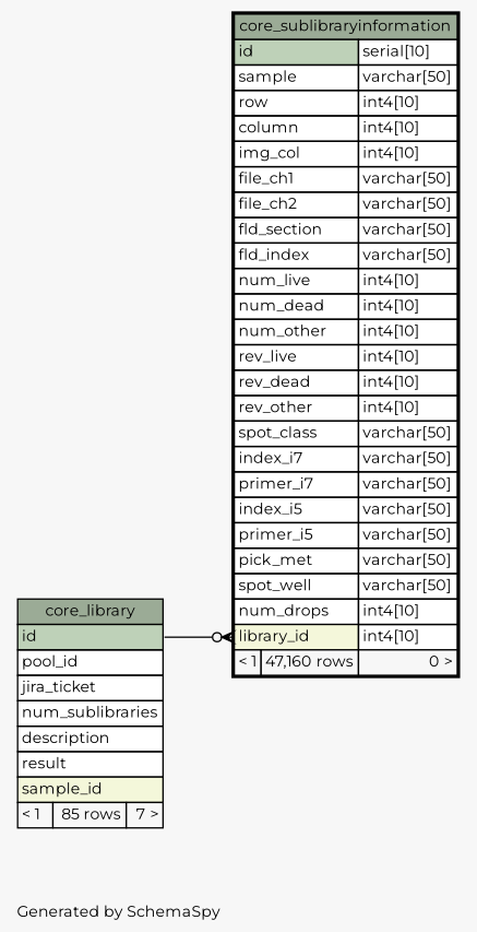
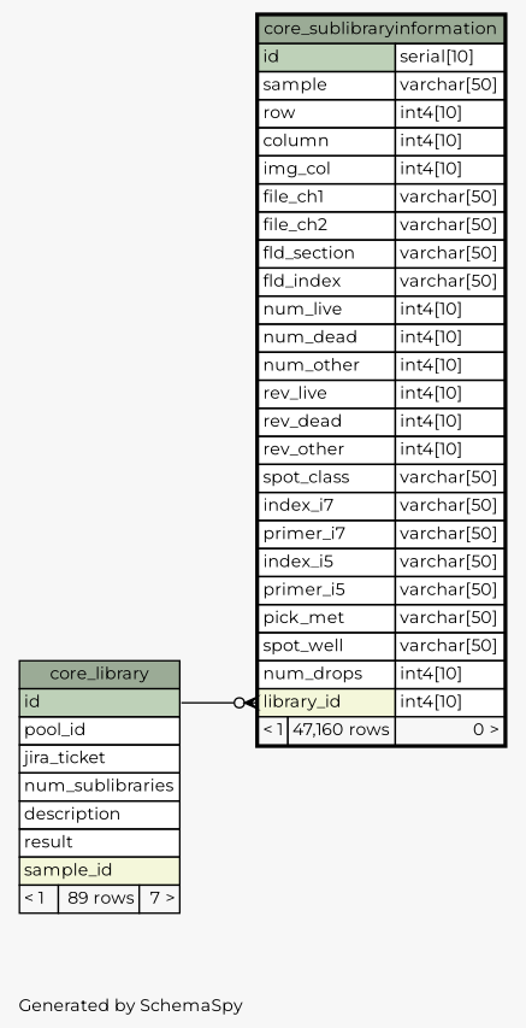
  digraph {
    bgcolor="#f7f7f7"
    fontname=Montserrat
    fontsize=11
    label="\nGenerated by SchemaSpy"
    labeljust=l
    nodesep=0.18
    rankdir=RL
    ranksep=0.46
    node [fontname=Montserrat fontsize=11 shape=plaintext]
    n1 [label=<     <TABLE BORDER="2" CELLBORDER="1" CELLSPACING="0" BGCOLOR="#ffffff">       <TR><TD COLSPAN="3" BGCOLOR="#9bab96" ALIGN="CENTER">core_sublibraryinformation</TD></TR>       <TR><TD PORT="id" COLSPAN="2" BGCOLOR="#bed1b8" ALIGN="LEFT">id</TD><TD PORT="id.type" ALIGN="LEFT">serial[10]</TD></TR>       <TR><TD PORT="sample" COLSPAN="2" ALIGN="LEFT">sample</TD><TD PORT="sample.type" ALIGN="LEFT">varchar[50]</TD></TR>       <TR><TD PORT="row" COLSPAN="2" ALIGN="LEFT">row</TD><TD PORT="row.type" ALIGN="LEFT">int4[10]</TD></TR>       <TR><TD PORT="column" COLSPAN="2" ALIGN="LEFT">column</TD><TD PORT="column.type" ALIGN="LEFT">int4[10]</TD></TR>       <TR><TD PORT="img_col" COLSPAN="2" ALIGN="LEFT">img_col</TD><TD PORT="img_col.type" ALIGN="LEFT">int4[10]</TD></TR>       <TR><TD PORT="file_ch1" COLSPAN="2" ALIGN="LEFT">file_ch1</TD><TD PORT="file_ch1.type" ALIGN="LEFT">varchar[50]</TD></TR>       <TR><TD PORT="file_ch2" COLSPAN="2" ALIGN="LEFT">file_ch2</TD><TD PORT="file_ch2.type" ALIGN="LEFT">varchar[50]</TD></TR>       <TR><TD PORT="fld_section" COLSPAN="2" ALIGN="LEFT">fld_section</TD><TD PORT="fld_section.type" ALIGN="LEFT">varchar[50]</TD></TR>       <TR><TD PORT="fld_index" COLSPAN="2" ALIGN="LEFT">fld_index</TD><TD PORT="fld_index.type" ALIGN="LEFT">varchar[50]</TD></TR>       <TR><TD PORT="num_live" COLSPAN="2" ALIGN="LEFT">num_live</TD><TD PORT="num_live.type" ALIGN="LEFT">int4[10]</TD></TR>       <TR><TD PORT="num_dead" COLSPAN="2" ALIGN="LEFT">num_dead</TD><TD PORT="num_dead.type" ALIGN="LEFT">int4[10]</TD></TR>       <TR><TD PORT="num_other" COLSPAN="2" ALIGN="LEFT">num_other</TD><TD PORT="num_other.type" ALIGN="LEFT">int4[10]</TD></TR>       <TR><TD PORT="rev_live" COLSPAN="2" ALIGN="LEFT">rev_live</TD><TD PORT="rev_live.type" ALIGN="LEFT">int4[10]</TD></TR>       <TR><TD PORT="rev_dead" COLSPAN="2" ALIGN="LEFT">rev_dead</TD><TD PORT="rev_dead.type" ALIGN="LEFT">int4[10]</TD></TR>       <TR><TD PORT="rev_other" COLSPAN="2" ALIGN="LEFT">rev_other</TD><TD PORT="rev_other.type" ALIGN="LEFT">int4[10]</TD></TR>       <TR><TD PORT="spot_class" COLSPAN="2" ALIGN="LEFT">spot_class</TD><TD PORT="spot_class.type" ALIGN="LEFT">varchar[50]</TD></TR>       <TR><TD PORT="index_i7" COLSPAN="2" ALIGN="LEFT">index_i7</TD><TD PORT="index_i7.type" ALIGN="LEFT">varchar[50]</TD></TR>       <TR><TD PORT="primer_i7" COLSPAN="2" ALIGN="LEFT">primer_i7</TD><TD PORT="primer_i7.type" ALIGN="LEFT">varchar[50]</TD></TR>       <TR><TD PORT="index_i5" COLSPAN="2" ALIGN="LEFT">index_i5</TD><TD PORT="index_i5.type" ALIGN="LEFT">varchar[50]</TD></TR>       <TR><TD PORT="primer_i5" COLSPAN="2" ALIGN="LEFT">primer_i5</TD><TD PORT="primer_i5.type" ALIGN="LEFT">varchar[50]</TD></TR>       <TR><TD PORT="pick_met" COLSPAN="2" ALIGN="LEFT">pick_met</TD><TD PORT="pick_met.type" ALIGN="LEFT">varchar[50]</TD></TR>       <TR><TD PORT="spot_well" COLSPAN="2" ALIGN="LEFT">spot_well</TD><TD PORT="spot_well.type" ALIGN="LEFT">varchar[50]</TD></TR>       <TR><TD PORT="num_drops" COLSPAN="2" ALIGN="LEFT">num_drops</TD><TD PORT="num_drops.type" ALIGN="LEFT">int4[10]</TD></TR>       <TR><TD PORT="library_id" COLSPAN="2" BGCOLOR="#f4f7da" ALIGN="LEFT">library_id</TD><TD PORT="library_id.type" ALIGN="LEFT">int4[10]</TD></TR>       <TR><TD ALIGN="LEFT" BGCOLOR="#f7f7f7">&lt; 1</TD><TD ALIGN="RIGHT" BGCOLOR="#f7f7f7">47,160 rows</TD><TD ALIGN="RIGHT" BGCOLOR="#f7f7f7">0 &gt;</TD></TR>     </TABLE>>]
-   n2 [label=<     <TABLE BORDER="0" CELLBORDER="1" CELLSPACING="0" BGCOLOR="#ffffff">       <TR><TD COLSPAN="3" BGCOLOR="#9bab96" ALIGN="CENTER">core_library</TD></TR>       <TR><TD PORT="id" COLSPAN="3" BGCOLOR="#bed1b8" ALIGN="LEFT">id</TD></TR>       <TR><TD PORT="pool_id" COLSPAN="3" ALIGN="LEFT">pool_id</TD></TR>       <TR><TD PORT="jira_ticket" COLSPAN="3" ALIGN="LEFT">jira_ticket</TD></TR>       <TR><TD PORT="num_sublibraries" COLSPAN="3" ALIGN="LEFT">num_sublibraries</TD></TR>       <TR><TD PORT="description" COLSPAN="3" ALIGN="LEFT">description</TD></TR>       <TR><TD PORT="result" COLSPAN="3" ALIGN="LEFT">result</TD></TR>       <TR><TD PORT="sample_id" COLSPAN="3" BGCOLOR="#f4f7da" ALIGN="LEFT">sample_id</TD></TR>       <TR><TD ALIGN="LEFT" BGCOLOR="#f7f7f7">&lt; 1</TD><TD ALIGN="RIGHT" BGCOLOR="#f7f7f7">85 rows</TD><TD ALIGN="RIGHT" BGCOLOR="#f7f7f7">7 &gt;</TD></TR>     </TABLE>>]
+   n2 [label=<     <TABLE BORDER="0" CELLBORDER="1" CELLSPACING="0" BGCOLOR="#ffffff">       <TR><TD COLSPAN="3" BGCOLOR="#9bab96" ALIGN="CENTER">core_library</TD></TR>       <TR><TD PORT="id" COLSPAN="3" BGCOLOR="#bed1b8" ALIGN="LEFT">id</TD></TR>       <TR><TD PORT="pool_id" COLSPAN="3" ALIGN="LEFT">pool_id</TD></TR>       <TR><TD PORT="jira_ticket" COLSPAN="3" ALIGN="LEFT">jira_ticket</TD></TR>       <TR><TD PORT="num_sublibraries" COLSPAN="3" ALIGN="LEFT">num_sublibraries</TD></TR>       <TR><TD PORT="description" COLSPAN="3" ALIGN="LEFT">description</TD></TR>       <TR><TD PORT="result" COLSPAN="3" ALIGN="LEFT">result</TD></TR>       <TR><TD PORT="sample_id" COLSPAN="3" BGCOLOR="#f4f7da" ALIGN="LEFT">sample_id</TD></TR>       <TR><TD ALIGN="LEFT" BGCOLOR="#f7f7f7">&lt; 1</TD><TD ALIGN="RIGHT" BGCOLOR="#f7f7f7">89 rows</TD><TD ALIGN="RIGHT" BGCOLOR="#f7f7f7">7 &gt;</TD></TR>     </TABLE>>]
    n1 -> n2 [arrowhead=none arrowsize=0.8 arrowtail=crowodot dir=back headport="id:e" tailport="library_id:w" fontname=Montserrat]
  }
